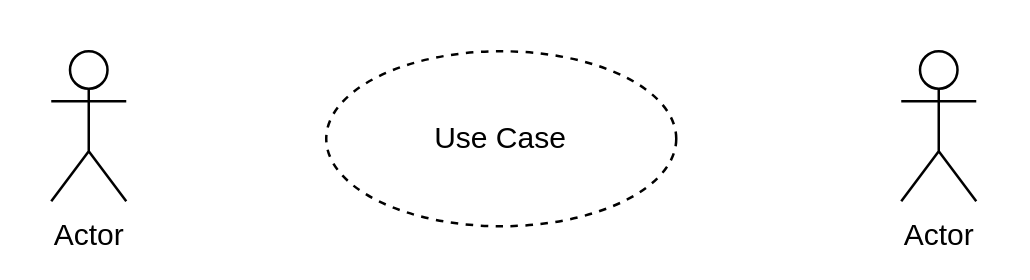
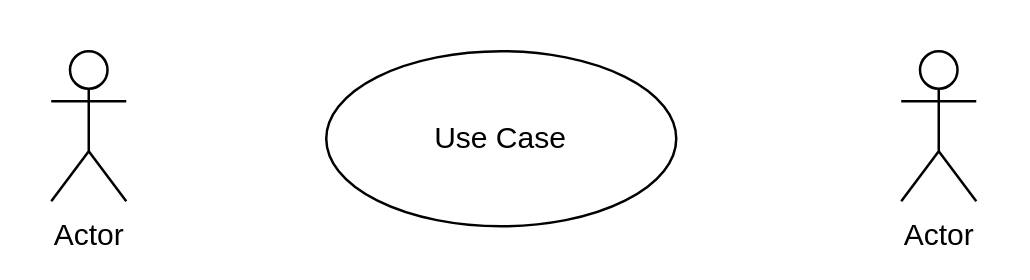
  <mxCell id="0" />
  <mxCell id="1" parent="0" />
  <mxCell id="2" value="Actor" style="shape=umlActor;verticalLabelPosition=bottom;verticalAlign=top;html=1;outlineConnect=0;" parent="1" vertex="1"><mxGeometry x="20" y="20" width="30" height="60" as="geometry" /></mxCell>
- <mxCell id="3" value="Use Case" style="ellipse;whiteSpace=wrap;html=1;dashed=1;" parent="1" vertex="1"><mxGeometry x="130" y="20" width="140" height="70" as="geometry" /></mxCell>
+ <mxCell id="3" value="Use Case" style="ellipse;whiteSpace=wrap;html=1;" parent="1" vertex="1"><mxGeometry x="130" y="20" width="140" height="70" as="geometry" /></mxCell>
  <mxCell id="4" value="Actor" style="shape=umlActor;verticalLabelPosition=bottom;verticalAlign=top;html=1;outlineConnect=0;" parent="1" vertex="1"><mxGeometry x="360" y="20" width="30" height="60" as="geometry" /></mxCell>
